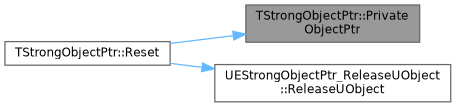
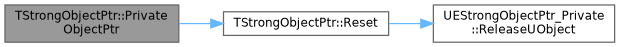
  digraph {
    rankdir=LR
    node [color=grey40 fillcolor=white fontname=Helvetica fontsize=10 shape=box style=filled]
    edge [color=steelblue1 fontname=Helvetica fontsize=10 labelfontname=Helvetica labelfontsize=10 style=solid]
    n1 [color=gray40 fillcolor=grey60 fontcolor=black height=0.2 label="TStrongObjectPtr::Private\lObjectPtr" width=0.4]
    n2 [height=0.2 label="TStrongObjectPtr::Reset" width=0.4]
-   n3 [height=0.2 label="UEStrongObjectPtr_ReleaseUObject\l::ReleaseUObject" width=0.4]
-   n2 -> n1
+   n3 [height=0.2 label="UEStrongObjectPtr_Private\l::ReleaseUObject" width=0.4]
+   n1 -> n2
    n2 -> n3
  }
